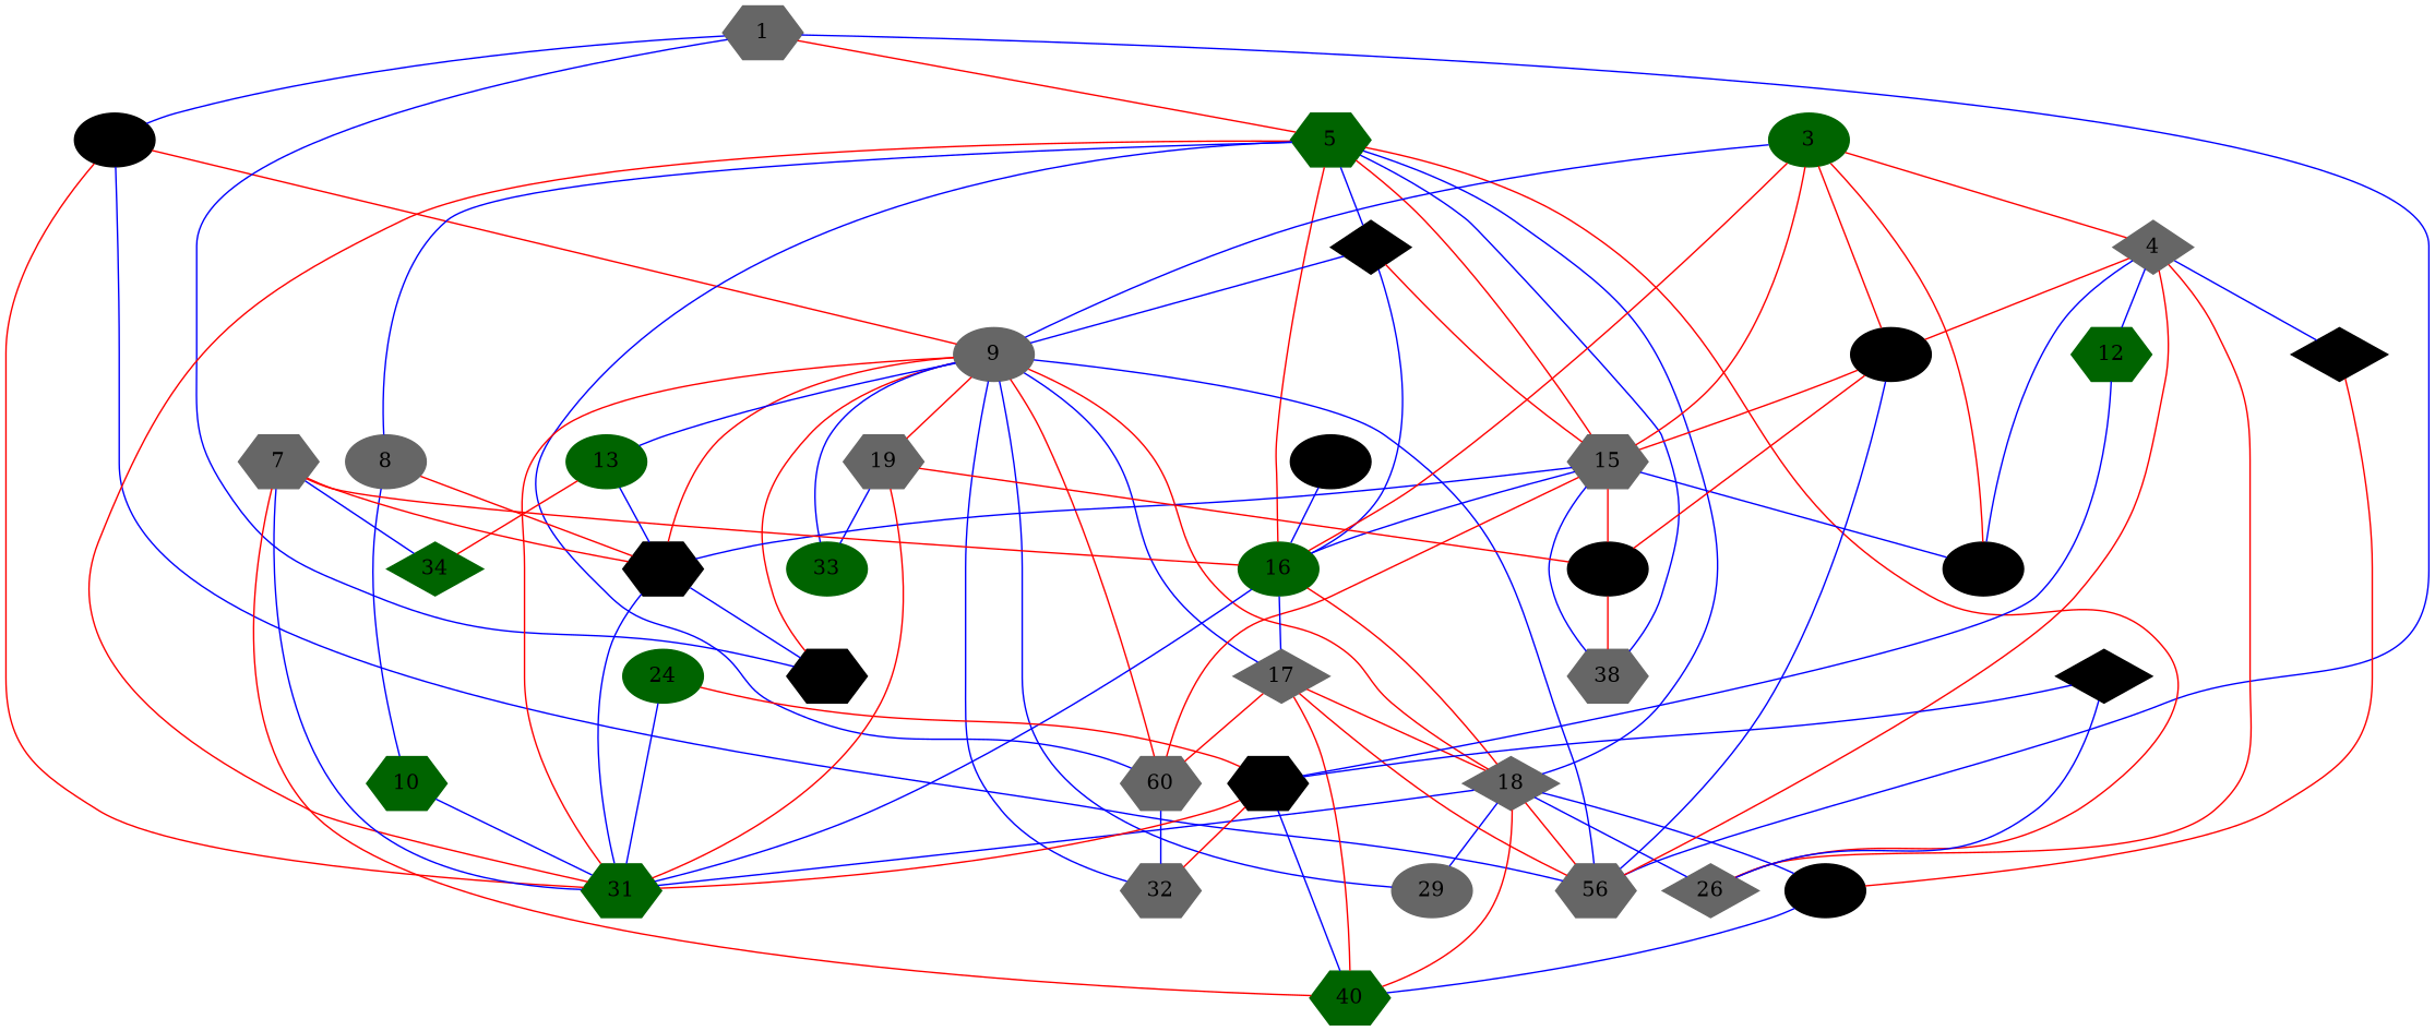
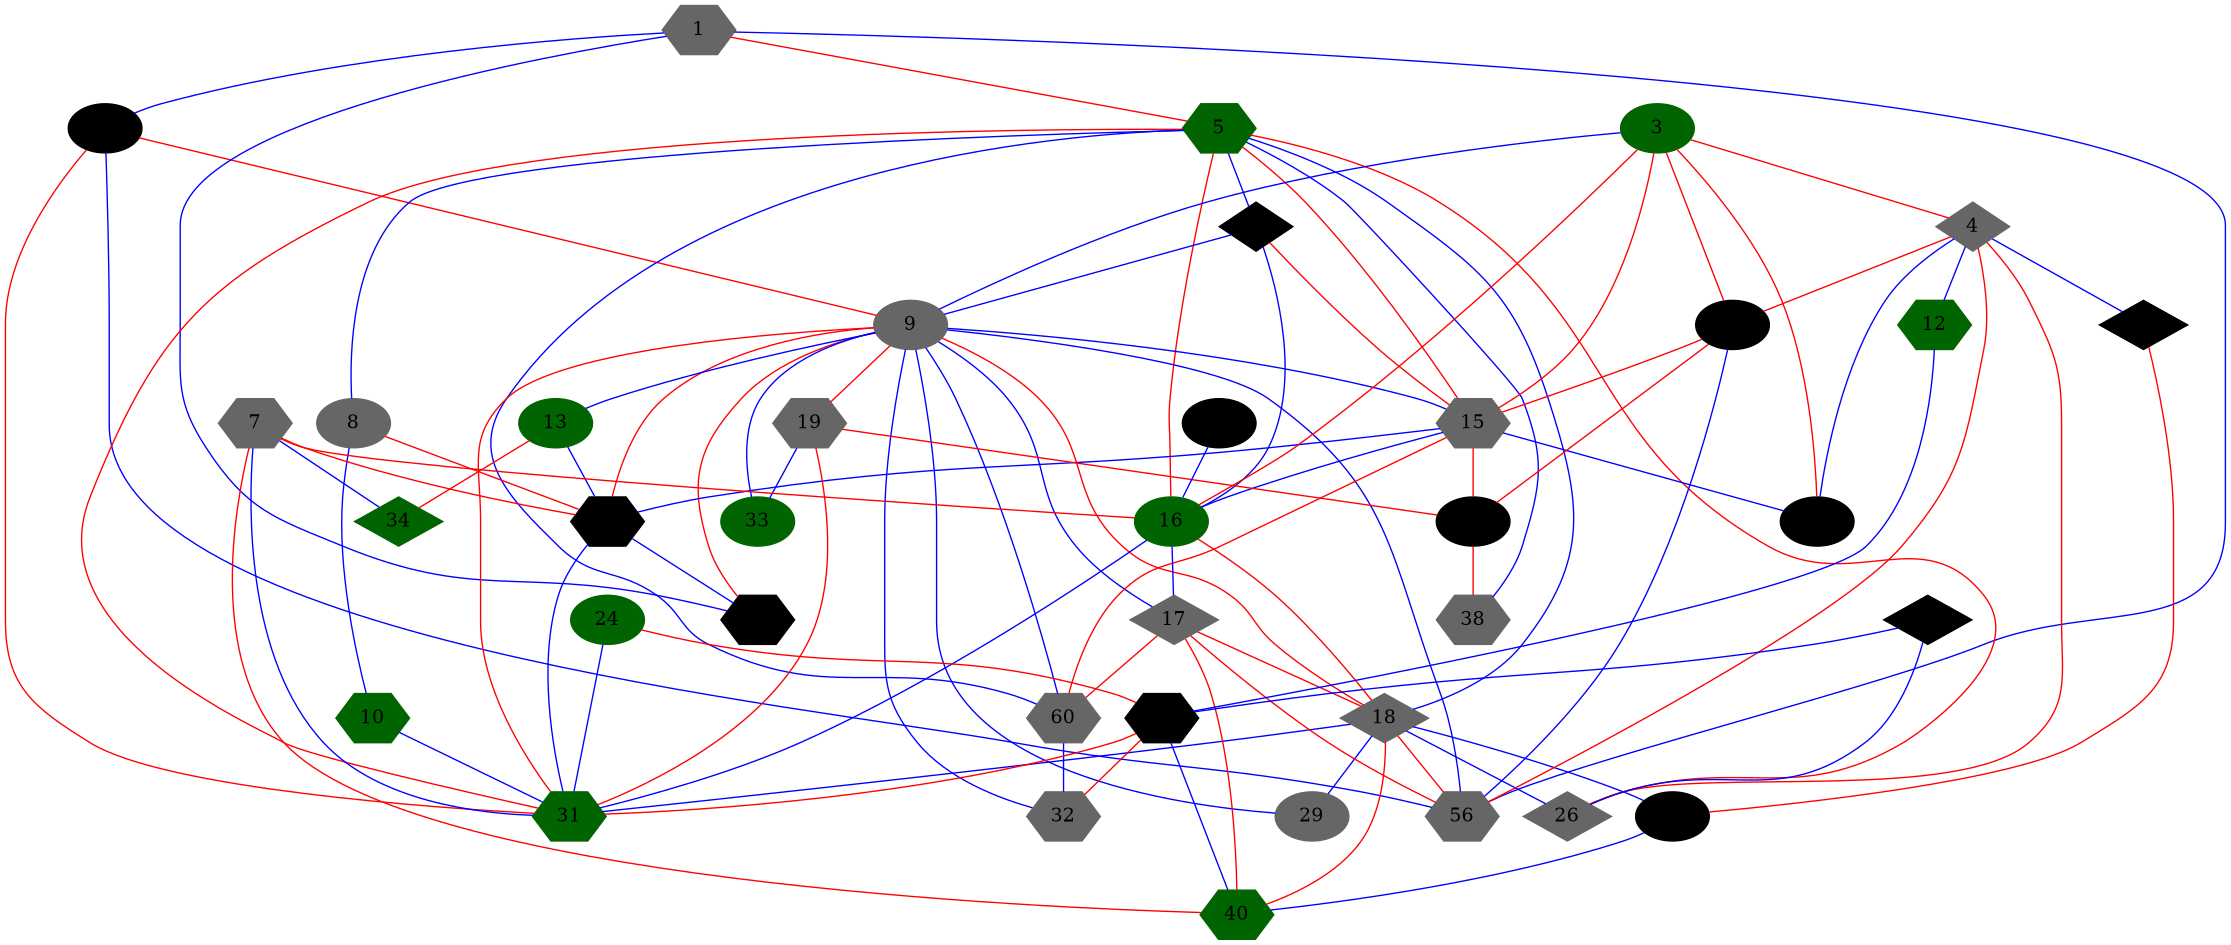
  graph {
    node [color=gray40 shape=hexagon style=filled]
    edge [color=blue weight=1.0]
    2 [color=black shape=ellipse]
    1
    5 [color=darkgreen]
    n4 [label=56]
    37 [color=black]
    9 [shape=ellipse]
    31 [color=darkgreen]
    15
    16 [color=darkgreen shape=ellipse]
    26 [shape=diamond]
    6 [color=black shape=diamond]
    8 [shape=ellipse]
    18 [shape=diamond]
    n14 [label=60]
    38
    22 [color=black]
    13 [color=darkgreen shape=ellipse]
    17 [shape=diamond]
    19
    29 [shape=ellipse]
    32
    33 [color=darkgreen shape=ellipse]
    3 [color=darkgreen shape=ellipse]
    4 [shape=diamond]
    11 [color=black shape=ellipse]
    35 [color=black shape=ellipse]
    12 [color=darkgreen]
    21 [color=black shape=diamond]
    30 [color=black shape=ellipse]
    27 [color=black]
    39 [color=black shape=ellipse]
    10 [color=darkgreen]
    40 [color=darkgreen]
    7
    34 [color=darkgreen shape=diamond]
    14 [color=black shape=ellipse]
    23 [color=black shape=diamond]
    24 [color=darkgreen shape=ellipse]
    2 -- n4
    2 -- 9 [color=red]
    2 -- 31 [color=red weight=2.0]
    1 -- 2 [weight=2.0]
    1 -- 5 [color=red weight=2.0]
    1 -- n4
    1 -- 37
    5 -- 31 [color=red]
    5 -- 15 [color=red weight=2.0]
    5 -- 16 [color=red weight=2.0]
    5 -- 26 [color=red]
    5 -- 6
    5 -- 8
    5 -- 18 [weight=2.0]
    5 -- n14
    5 -- 38
    9 -- n4
    9 -- 37 [color=red]
    9 -- 31 [color=red]
-   38 -- 15
+   9 -- 15
    9 -- 18 [color=red]
-   9 -- n14 [color=red]
+   9 -- n14
    9 -- 22 [color=red]
    9 -- 13
    9 -- 17 [weight=2.0]
    9 -- 19 [color=red weight=2.0]
    9 -- 29
    9 -- 32
    9 -- 33
    15 -- 16 [weight=2.0]
    15 -- n14 [color=red]
    15 -- 22 [weight=2.0]
    15 -- 35
    15 -- 30 [color=red]
    16 -- 31 [weight=3.0]
    16 -- 18 [color=red]
    16 -- 17
    6 -- 9
    6 -- 15 [color=red]
    6 -- 16
    8 -- 22 [color=red]
    8 -- 10
    18 -- n4 [color=red weight=3.0]
    18 -- 31
    18 -- 26 [weight=3.0]
    18 -- 29
    18 -- 39
    18 -- 40 [color=red]
    n14 -- 32
    22 -- 37
    22 -- 31
    13 -- 22
    13 -- 34 [color=red]
    17 -- n4 [color=red]
    17 -- 18 [color=red]
    17 -- n14 [color=red]
    17 -- 40 [color=red]
    19 -- 31 [color=red]
    19 -- 33
    19 -- 30 [color=red]
    3 -- 9
    3 -- 15 [color=red]
    3 -- 16 [color=red weight=2.0]
    3 -- 4 [color=red]
    3 -- 11 [color=red]
    3 -- 35 [color=red]
    4 -- n4 [color=red weight=2.0]
    4 -- 26 [color=red]
    4 -- 11 [color=red]
    4 -- 35
    4 -- 12
    4 -- 21
    11 -- n4
    11 -- 15 [color=red]
    11 -- 30 [color=red]
    12 -- 27
    21 -- 39 [color=red]
    30 -- 38 [color=red]
    27 -- 31 [color=red]
    27 -- 32 [color=red]
    27 -- 40
    39 -- 40
    10 -- 31
    7 -- 31
    7 -- 16 [color=red]
    7 -- 22 [color=red]
    7 -- 40 [color=red]
    7 -- 34
    14 -- 16 [weight=2.0]
    23 -- 26
    23 -- 27
    24 -- 31
    24 -- 27 [color=red]
  }
